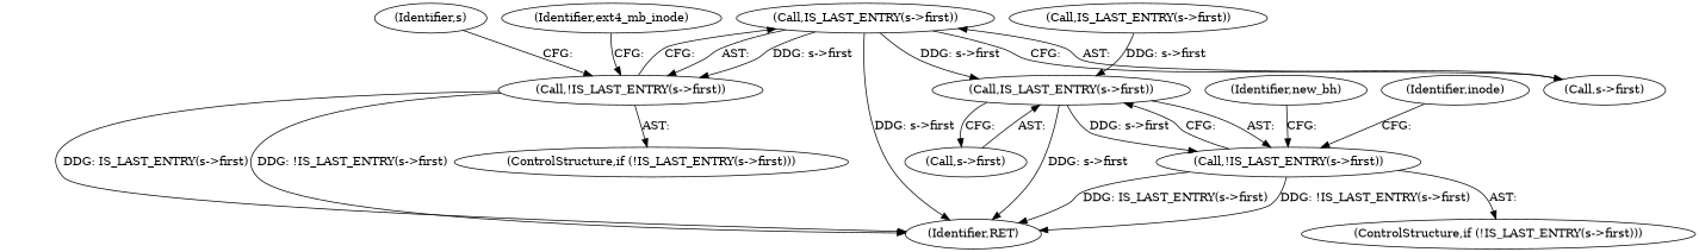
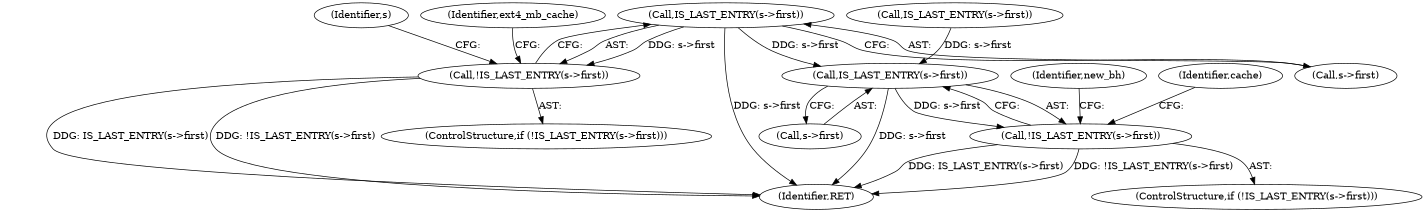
  digraph {
    n1 [label="(Call,IS_LAST_ENTRY(s->first))"]
    n2 [label="(Call,!IS_LAST_ENTRY(s->first))"]
    n3 [label="(Call,IS_LAST_ENTRY(s->first))"]
    n4 [label="(Call,s->first)"]
    n5 [label="(Identifier,RET)"]
    n6 [label="(ControlStructure,if (!IS_LAST_ENTRY(s->first)))"]
    n7 [label="(Call,!IS_LAST_ENTRY(s->first))"]
    n8 [label="(Call,s->first)"]
    n9 [label="(ControlStructure,if (!IS_LAST_ENTRY(s->first)))"]
    n10 [label="(Identifier,new_bh)"]
    n11 [label="(Call,IS_LAST_ENTRY(s->first))"]
-   n12 [label="(Identifier,ext4_mb_inode)"]
-   n13 [label="(Identifier,inode)"]
+   n12 [label="(Identifier,ext4_mb_cache)"]
+   n13 [label="(Identifier,cache)"]
    n14 [label="(Identifier,s)"]
    n1 -> n2 [label="AST: "]
    n1 -> n2 [label="DDG: s->first"]
    n1 -> n3 [label="DDG: s->first"]
    n1 -> n4 [label="CFG: "]
    n1 -> n5 [label="DDG: s->first"]
    n2 -> n1 [label="CFG: "]
    n2 -> n5 [label="DDG: !IS_LAST_ENTRY(s->first)"]
    n2 -> n5 [label="DDG: IS_LAST_ENTRY(s->first)"]
    n2 -> n6 [label="AST: "]
    n3 -> n5 [label="DDG: s->first"]
    n3 -> n7 [label="AST: "]
    n3 -> n7 [label="DDG: s->first"]
    n3 -> n8 [label="CFG: "]
    n4 -> n1 [label="AST: "]
    n7 -> n3 [label="CFG: "]
    n7 -> n5 [label="DDG: !IS_LAST_ENTRY(s->first)"]
    n7 -> n5 [label="DDG: IS_LAST_ENTRY(s->first)"]
    n7 -> n9 [label="AST: "]
    n8 -> n3 [label="AST: "]
    n10 -> n7 [label="CFG: "]
    n11 -> n3 [label="DDG: s->first"]
    n12 -> n2 [label="CFG: "]
    n13 -> n7 [label="CFG: "]
    n14 -> n2 [label="CFG: "]
  }
